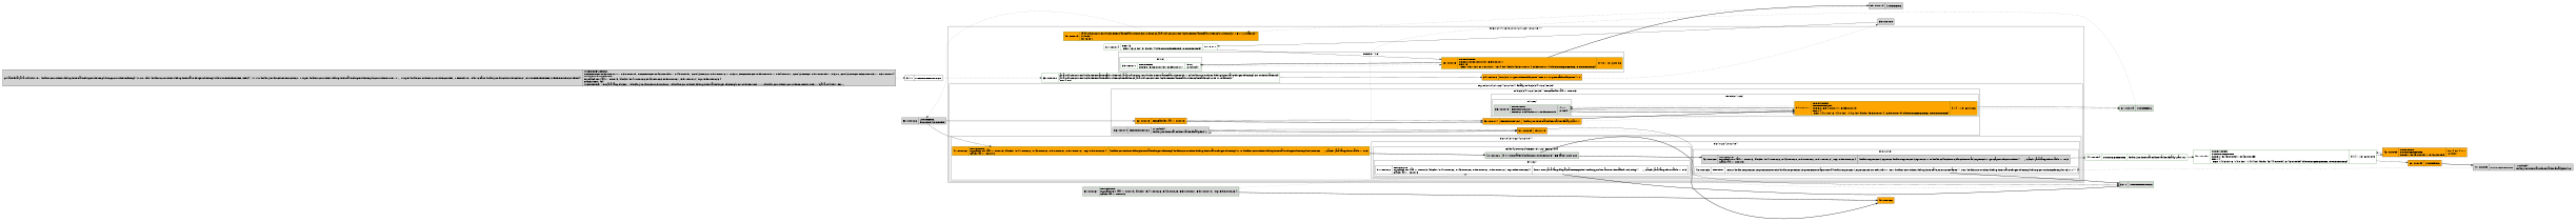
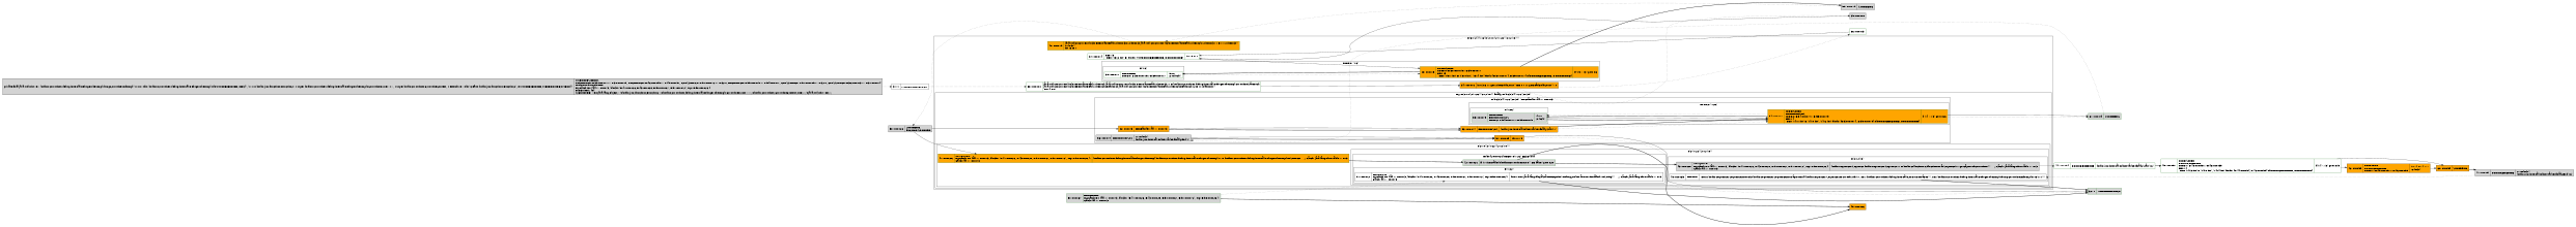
  digraph {
    rankdir=LR
    node [color=black fillcolor=lightgrey shape=record style=filled]
    edge [style=bold]
    n1 [color=darkgreen fillcolor=white label="{39\:\ 0x0017|LOOP_END\lLOOP:0: B:38:0x0015\-\>B:39:0x0017\l|r5++\lr2.unlock()\l}"]
    n2 [color=darkgreen fillcolor=orange label="{38\:\ 0x0015|LOOP_START\lLOOP:0: B:38:0x0015\-\>B:39:0x0017\lPHI: r5 \l  PHI: (r5v1 int) = (r5v0 int), (r5v4 int) binds: [B:37:0x0014, B:39:0x0017] A[DONT_GENERATE, DONT_INLINE]\l|if (r5 \< r3) goto L6\l}"]
    n3 [fillcolor=white label="{51\:\ 0x0072|TRY_LEAVE\lTryCatch #0 \{all \-\> 0x0073, blocks: (B:41:0x0026, B:43:0x002e, B:50:0x0067, B:51:0x0072), top: B:58:0x0026 \}\lCatch: all \-\> 0x0073\l|throw new java.lang.IllegalStateException(\"Debug probes are not installed\".toString())     \/\/ Catch: java.lang.Throwable \-\> L73\l}"]
    n4 [color=darkgreen label="{42\:\ 0x002c|if (r7.isInstalled$kotlinx_coroutines_core() == false) goto L20\l}"]
    n5 [label="{43\:\ 0x002e|TRY_LEAVE\lTryCatch #0 \{all \-\> 0x0073, blocks: (B:41:0x0026, B:43:0x002e, B:50:0x0067, B:51:0x0072), top: B:58:0x0026 \}\lCatch: all \-\> 0x0073\l|kotlin.sequences.Sequence kotlin.sequences.Sequence r7 = kotlin.collections.CollectionsKt.asSequence(r7.getCapturedCoroutines())     \/\/ Catch: java.lang.Throwable \-\> L73\l}"]
    n6 [fillcolor=white label="{48\:\ 0x0065|RETURN\l|return kotlin.sequences.SequencesKt.toList(kotlin.sequences.SequencesKt.mapNotNull(kotlin.sequences.SequencesKt.sortedWith(r7, new kotlinx.coroutines.debug.internal.C0887x8808a3e8()), new kotlinx.coroutines.debug.internal.DebugProbesImpl$dumpCoroutinesInfoImpl$1$3(r11)))\l}"]
    n7 [color=darkgreen fillcolor=orange label="{41\:\ 0x0026|TRY_ENTER\lTryCatch #0 \{all \-\> 0x0073, blocks: (B:41:0x0026, B:43:0x002e, B:50:0x0067, B:51:0x0072), top: B:58:0x0026 \}\lCatch: all \-\> 0x0073\l|kotlinx.coroutines.debug.internal.DebugProbesImpl kotlinx.coroutines.debug.internal.DebugProbesImpl r7 = kotlinx.coroutines.debug.internal.DebugProbesImpl.INSTANCE     \/\/ Catch: java.lang.Throwable \-\> L73\l}"]
    n8 [color=darkgreen label="{55\:\ 0x0079|LOOP_END\lFINALLY_INSNS\lLOOP:2: B:54:0x0077\-\>B:55:0x0079\l|r4++\lr2.lock()\l}"]
    n9 [color=darkgreen fillcolor=orange label="{54\:\ 0x0077|LOOP_START\lFINALLY_INSNS\lLOOP:2: B:54:0x0077\-\>B:55:0x0079\lPHI: r4 \l  PHI: (r4v1 int) = (r4v0 int), (r4v2 int) binds: [B:53:0x0074, B:55:0x0079] A[DONT_GENERATE, DONT_INLINE]\l|if (r4 \< r3) goto L26\l}"]
    n10 [fillcolor=orange label="{52\:\ 0x0073|ExcHandler: all \-\> 0x0073\l}"]
    n11 [fillcolor=orange label="{53\:\ 0x0074|FINALLY_INSNS\l|kotlin.jvm.internal.InlineMarker.finallyStart(1)\l}"]
    n12 [label="{56\:\ 0x007f|FINALLY_INSNS\l|r1.unlock()\lkotlin.jvm.internal.InlineMarker.finallyEnd(1)\l}"]
    n13 [fillcolor=orange label="{57\:\ 0x0085|throw r5\l}"]
    n14 [color=darkgreen fillcolor=white label="{33\:\ 0x0000|java.util.concurrent.locks.ReentrantReadWriteLock java.util.concurrent.locks.ReentrantReadWriteLock r1 = kotlinx.coroutines.debug.internal.DebugProbesImpl.coroutineStateLock\ljava.util.concurrent.locks.ReentrantReadWriteLock$ReadLock java.util.concurrent.locks.ReentrantReadWriteLock.ReadLock r2 = r1.readLock()\lint r4 = 0\l}"]
    n15 [fillcolor=orange label="{34\:\ 0x000c|int r3 = r1.getWriteHoldCount() == 0 ? r1.getReadHoldCount() : 0\l}"]
    n16 [color=darkgreen fillcolor=white label="{37\:\ 0x0014|PHI: r3 \l  PHI: (r3v2 int) =  binds: [] A[DONT_GENERATE, DONT_INLINE]\l|int r5 = 0\l}"]
    n17 [color=darkgreen fillcolor=orange label="{40\:\ 0x001d|java.util.concurrent.locks.ReentrantReadWriteLock$WriteLock java.util.concurrent.locks.ReentrantReadWriteLock.WriteLock r1 = r1.writeLock()\lr1.lock()\lint r6 = 1\l}"]
    n18 [label="{59\:\ 0x001d|SYNTHETIC\l}"]
    n19 [color=darkgreen label="{32\:\ ?|MTH_EXIT_BLOCK\l}"]
    n20 [fillcolor=orange label="{49\:\ 0x0066}"]
    n21 [color=darkgreen fillcolor=white label="{44\:\ 0x0054|DONT_GENERATE\l|kotlin.jvm.internal.InlineMarker.finallyStart(r6)\l}"]
    n22 [color=darkgreen label="{61\:\ 0x007f|SYNTHETIC\l}"]
    n23 [label="{35\:\ 0x000e}"]
+   n24 [color=darkgreen fillcolor=white label="{36\:\ 0x0013}"]
    n25 [label="{58\:\ 0x0026|SYNTHETIC\lEXC_TOP_SPLITTER\l}"]
    n26 [color=darkgreen fillcolor=white label="{45\:\ 0x0057|LOOP_START\lDONT_GENERATE\lLOOP:1: B:45:0x0057\-\>B:46:0x0059\lPHI: r4 \l  PHI: (r4v3 int) = (r4v0 int), (r4v4 int) binds: [B:44:0x0054, B:46:0x0059] A[DONT_GENERATE, DONT_INLINE]\l|if (r4 \< r3) goto L15\l}"]
    n27 [fillcolor=white label="{31\:\ ?|MTH_ENTER_BLOCK\l}"]
    n28 [fillcolor=orange label="{46\:\ 0x0059|LOOP_END\lDONT_GENERATE\lLOOP:1: B:45:0x0057\-\>B:46:0x0059\l|int r4 = r4 + 1\lr2.lock()\l}"]
    n29 [fillcolor=orange label="{60\:\ 0x005f|SYNTHETIC\l}"]
    n30 [label="{47\:\ 0x005f|DONT_GENERATE\l|r1.unlock()\lkotlin.jvm.internal.InlineMarker.finallyEnd(r6)\l}"]
    n31 [color=darkgreen label="{50\:\ 0x0067|TRY_ENTER\lTryCatch #0 \{all \-\> 0x0073, blocks: (B:41:0x0026, B:43:0x002e, B:50:0x0067, B:51:0x0072), top: B:58:0x0026 \}\lCatch: all \-\> 0x0073\l}"]
    n32 [label="{private final java.util.List\<R\> kotlinx.coroutines.debug.internal.DebugProbesImpl.dumpCoroutinesInfoImpl((r10v0 'this' kotlinx.coroutines.debug.internal.DebugProbesImpl A[IMMUTABLE_TYPE, THIS]), (r11v0 kotlin.jvm.functions.Function2\<? super kotlinx.coroutines.debug.internal.DebugProbesImpl$CoroutineOwner\<?\>, ? super kotlin.coroutines.CoroutineContext, ? extends R\> A[D('create' kotlin.jvm.functions.Function2), IMMUTABLE_TYPE, METHOD_ARGUMENT]))  | USE_LINES_HINTS\lBACK_EDGE: B:39:0x0017 \-\> B:38:0x0015, BACK_EDGE: B:46:0x0059 \-\> B:45:0x0057, CROSS_EDGE: B:51:0x0072 \-\> B:32:?, BACK_EDGE: B:55:0x0079 \-\> B:54:0x0077, CROSS_EDGE: B:57:0x0085 \-\> B:32:?, CROSS_EDGE: B:36:0x0013 \-\> B:37:0x0014\lINLINE_NOT_NEEDED\lTryCatch #0 \{all \-\> 0x0073, blocks: (B:41:0x0026, B:43:0x002e, B:50:0x0067, B:51:0x0072), top: B:58:0x0026 \}\lTYPE_VARS: [R]\lSIGNATURE: \<R:Ljava\/lang\/Object;\>(Lkotlin\/jvm\/functions\/Function2\<\-Lkotlinx\/coroutines\/debug\/internal\/DebugProbesImpl$CoroutineOwner\<*\>;\-Lkotlin\/coroutines\/CoroutineContext;+TR;\>;)Ljava\/util\/List\<TR;\>;\l}"]
    subgraph cluster_1 {
      label="R(6:1|2|4|(1:6)|8|(2:10|(2:(1:22)|(2:12|18))))"
      n14
      n15
      n16
      n17
      subgraph cluster_2 {
        label="LOOP:0: (1:6)"
        n2
        subgraph cluster_3 {
          label="R(1:6)"
          n1
        }
      }
      subgraph cluster_4 {
        label="Try: R(2:10|(2:(1:22)|(2:12|18))) finally: R(5:23|24|(1:26)|28|29)"
        subgraph cluster_5 {
          label="R(2:10|(2:(1:22)|(2:12|18)))"
          n7
          subgraph cluster_6 {
            label="R(2:(1:22)|(2:12|18))"
            subgraph cluster_7 {
              label="IF [B:42:0x002c] THEN: R(1:22) ELSE: null"
              n4
              subgraph cluster_8 {
                label="R(1:22)"
                n3
              }
            }
            subgraph cluster_9 {
              label="R(2:12|18)"
              n5
              n6
            }
          }
        }
        subgraph cluster_10 {
          label="R(5:23|24|(1:26)|28|29) | ExcHandler: all \-\> 0x0073\l"
          n10
          n11
          n12
          n13
          subgraph cluster_11 {
            label="LOOP:2: (1:26)"
            n9
            subgraph cluster_12 {
              label="R(1:26)"
              n8
            }
          }
        }
      }
    }
    subgraph cluster_13 {
      label="R(5:23|24|(1:26)|28|29) | ExcHandler: all \-\> 0x0073\l"
      subgraph cluster_14 {
        label="LOOP:2: (1:26)"
        subgraph cluster_15 {
          label="R(1:26)"
        }
      }
    }
    n1 -> n2 [style=dotted]
    n2 -> n1
    n2 -> n18
    n3 -> n19
    n4 -> n5
    n4 -> n20
    n5 -> n21 [style=solid]
    n6 -> n19
    n7 -> n4
    n8 -> n9
    n8 -> n9 [style=solid]
    n9 -> n8
    n9 -> n8 [style=dotted]
    n9 -> n22 [style=dotted]
    n9 -> n22 [style=solid]
    n10 -> n11
    n10 -> n11 [style=solid]
    n11 -> n9 [style=dotted]
    n11 -> n9
    n12 -> n13
    n12 -> n13 [style=solid]
    n13 -> n19 [style=dotted]
    n13 -> n19 [style=solid]
    n14 -> n15 [style=solid]
    n15 -> n23 [style=dotted]
+   n15 -> n24 [style=dotted]
    n16 -> n2 [style=solid]
    n17 -> n25 [style=dotted]
    n18 -> n17 [style=dotted]
    n21 -> n26
    n22 -> n12 [style=dotted]
    n23 -> n16 [style=solid]
+   n24 -> n16 [style=solid]
    n25 -> n7 [style=solid]
    n25 -> n10 [style=solid]
    n26 -> n28 [style=solid]
    n26 -> n29 [style=solid]
    n27 -> n14 [style=dotted]
-   n28 -> n26 [style=solid]
+   n28 -> n29 [style=solid]
    n29 -> n30
    n30 -> n6 [style=dotted]
    n31 -> n3 [style=dotted]
    n31 -> n20
    n32 -> n27 [style=dotted]
  }
